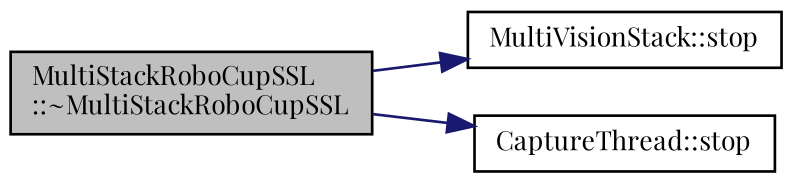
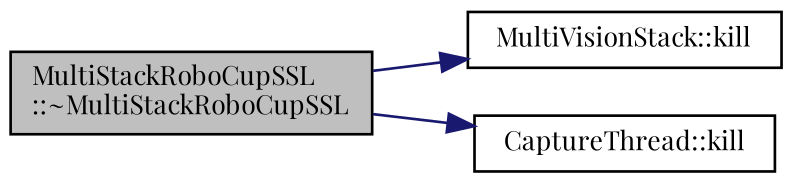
  digraph {
    fontname="Playfair Display"
    rankdir=LR
    node [color=black fillcolor=white fontname="Playfair Display" fontsize=10 shape=record style=filled]
    edge [color=midnightblue fontname="Playfair Display" fontsize=10 labelfontname=Helvetica labelfontsize=10 style=solid]
    n1 [fillcolor=grey75 fontcolor=black height=0.2 label="MultiStackRoboCupSSL\l::~MultiStackRoboCupSSL" width=0.4]
-   n2 [height=0.2 label="MultiVisionStack::stop" width=0.4]
-   n3 [height=0.2 label="CaptureThread::stop" width=0.4]
+   n2 [height=0.2 label="MultiVisionStack::kill" width=0.4]
+   n3 [height=0.2 label="CaptureThread::kill" width=0.4]
    n1 -> n2
    n1 -> n3
  }
